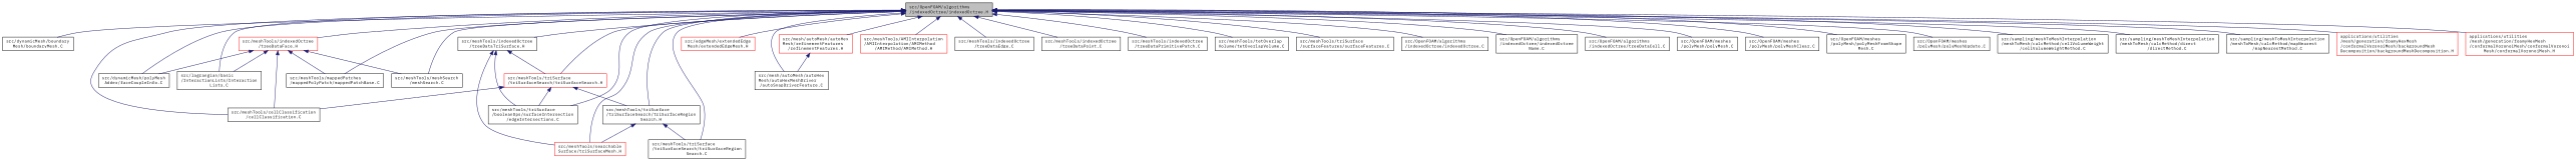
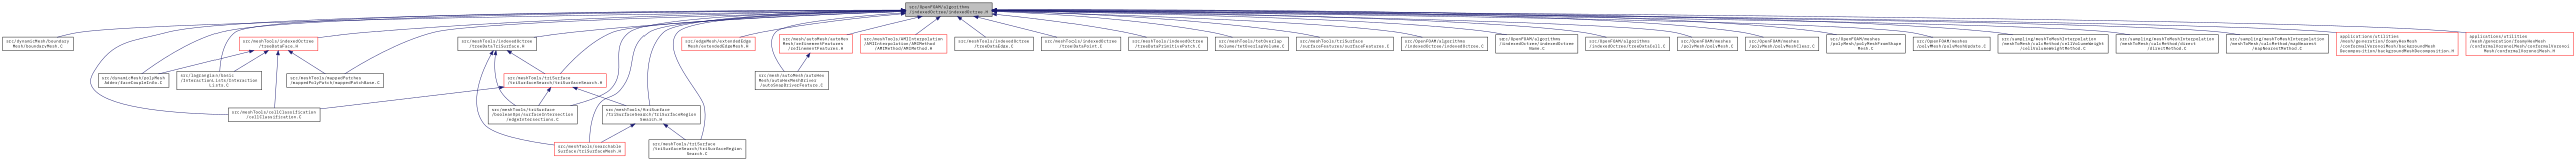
  digraph {
    fontname="IBM Plex Mono"
    node [color=black fontname="IBM Plex Mono" fontsize=10 shape=record]
    edge [color=midnightblue dir=back fontname="IBM Plex Mono" fontsize=10 labelfontname=FreeSans labelfontsize=10 style=solid]
    n1 [fillcolor=grey75 fontcolor=black height=0.2 label="src/OpenFOAM/algorithms\l/indexedOctree/indexedOctree.H" style=filled width=0.4]
    n2 [height=0.2 label="src/dynamicMesh/boundary\lMesh/boundaryMesh.C" width=0.4]
    n3 [height=0.2 label="src/dynamicMesh/polyMesh\lAdder/faceCoupleInfo.C" width=0.4]
    n4 [color=red height=0.2 label="src/edgeMesh/extendedEdge\lMesh/extendedEdgeMesh.H" width=0.4]
    n5 [height=0.2 label="src/lagrangian/basic\l/InteractionLists/Interaction\lLists.C" width=0.4]
    n6 [height=0.2 label="src/mesh/autoMesh/autoHex\lMesh/autoHexMeshDriver\l/autoSnapDriverFeature.C" width=0.4]
    n7 [color=red height=0.2 label="src/mesh/autoMesh/autoHex\lMesh/refinementFeatures\l/refinementFeatures.H" width=0.4]
    n8 [color=red height=0.2 label="src/meshTools/AMIInterpolation\l/AMIInterpolation/AMIMethod\l/AMIMethod/AMIMethod.H" width=0.4]
    n9 [height=0.2 label="src/meshTools/cellClassification\l/cellClassification.C" width=0.4]
    n10 [height=0.2 label="src/meshTools/indexedOctree\l/treeDataEdge.C" width=0.4]
    n11 [color=red height=0.2 label="src/meshTools/indexedOctree\l/treeDataFace.H" width=0.4]
    n12 [height=0.2 label="src/meshTools/mappedPatches\l/mappedPolyPatch/mappedPatchBase.C" width=0.4]
-   n13 [height=0.2 label="src/meshTools/meshSearch\l/meshSearch.C" width=0.4]
    n14 [height=0.2 label="src/meshTools/indexedOctree\l/treeDataPoint.C" width=0.4]
    n15 [height=0.2 label="src/meshTools/indexedOctree\l/treeDataPrimitivePatch.C" width=0.4]
    n16 [height=0.2 label="src/meshTools/indexedOctree\l/treeDataTriSurface.H" width=0.4]
    n17 [color=red height=0.2 label="src/meshTools/searchable\lSurface/triSurfaceMesh.H" width=0.4]
    n18 [height=0.2 label="src/meshTools/triSurface\l/booleanOps/surfaceIntersection\l/edgeIntersections.C" width=0.4]
    n19 [color=red height=0.2 label="src/meshTools/triSurface\l/triSurfaceSearch/triSurfaceSearch.H" width=0.4]
    n20 [height=0.2 label="src/meshTools/triSurface\l/triSurfaceSearch/triSurfaceRegion\lSearch.H" width=0.4]
    n21 [height=0.2 label="src/meshTools/triSurface\l/triSurfaceSearch/triSurfaceRegion\lSearch.C" width=0.4]
    n22 [height=0.2 label="src/meshTools/tetOverlap\lVolume/tetOverlapVolume.C" width=0.4]
    n23 [height=0.2 label="src/meshTools/triSurface\l/surfaceFeatures/surfaceFeatures.C" width=0.4]
    n24 [height=0.2 label="src/OpenFOAM/algorithms\l/indexedOctree/indexedOctree.C" width=0.4]
    n25 [height=0.2 label="src/OpenFOAM/algorithms\l/indexedOctree/indexedOctree\lName.C" width=0.4]
    n26 [height=0.2 label="src/OpenFOAM/algorithms\l/indexedOctree/treeDataCell.C" width=0.4]
    n27 [height=0.2 label="src/OpenFOAM/meshes\l/polyMesh/polyMesh.C" width=0.4]
    n28 [height=0.2 label="src/OpenFOAM/meshes\l/polyMesh/polyMeshClear.C" width=0.4]
    n29 [height=0.2 label="src/OpenFOAM/meshes\l/polyMesh/polyMeshFromShape\lMesh.C" width=0.4]
    n30 [height=0.2 label="src/OpenFOAM/meshes\l/polyMesh/polyMeshUpdate.C" width=0.4]
    n31 [height=0.2 label="src/sampling/meshToMeshInterpolation\l/meshToMesh/calcMethod/cellVolumeWeight\l/cellVolumeWeightMethod.C" width=0.4]
    n32 [height=0.2 label="src/sampling/meshToMeshInterpolation\l/meshToMesh/calcMethod/direct\l/directMethod.C" width=0.4]
    n33 [height=0.2 label="src/sampling/meshToMeshInterpolation\l/meshToMesh/calcMethod/mapNearest\l/mapNearestMethod.C" width=0.4]
    n34 [color=red height=0.2 label="applications/utilities\l/mesh/generation/foamyHexMesh\l/conformalVoronoiMesh/backgroundMesh\lDecomposition/backgroundMeshDecomposition.H" width=0.4]
    n35 [color=red height=0.2 label="applications/utilities\l/mesh/generation/foamyHexMesh\l/conformalVoronoiMesh/conformalVoronoi\lMesh/conformalVoronoiMesh.H" width=0.4]
    n1 -> n2
    n1 -> n3
    n1 -> n4
    n1 -> n5
    n1 -> n6
    n1 -> n7
    n1 -> n8
    n1 -> n9
    n1 -> n10
    n1 -> n11
    n1 -> n12
-   n1 -> n13
    n1 -> n14
    n1 -> n15
    n1 -> n16
    n1 -> n17
    n1 -> n18
    n1 -> n19
    n1 -> n20
    n1 -> n21
    n1 -> n22
    n1 -> n23
    n1 -> n24
    n1 -> n25
    n1 -> n26
    n1 -> n27
    n1 -> n28
    n1 -> n29
    n1 -> n30
    n1 -> n31
    n1 -> n32
    n1 -> n33
    n1 -> n34
    n1 -> n35
    n7 -> n6
    n11 -> n3
    n11 -> n5
    n11 -> n9
    n11 -> n12
-   n11 -> n13
    n16 -> n17
    n16 -> n18
    n16 -> n19
    n19 -> n9
    n19 -> n18
    n19 -> n20
    n20 -> n17
    n20 -> n21
  }
